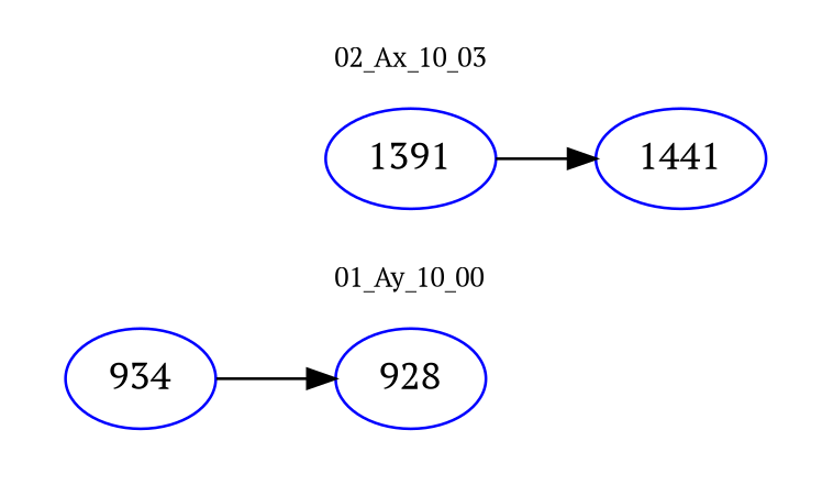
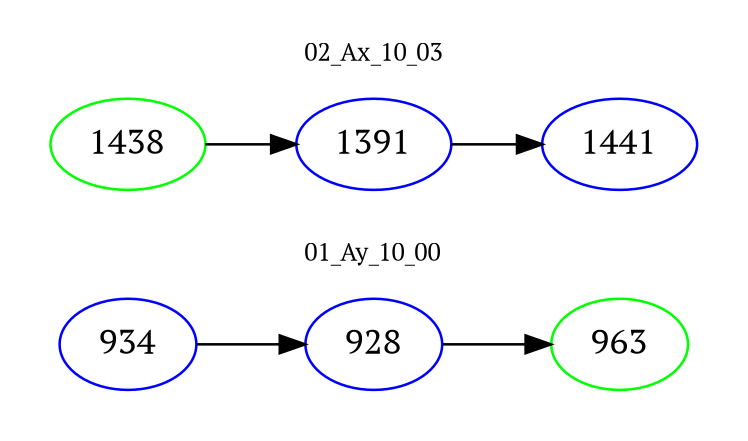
  digraph {
    fontname="PT Serif"
    rankdir=LR
    node [color=blue fontname="PT Serif"]
    edge [color=black fontname="PT Serif"]
    n1 [label=934]
    n2 [label=928]
+   n3 [color=green label=963]
+   n4 [color=green label=1438]
    n5 [label=1391]
    n6 [label=1441]
    subgraph cluster_1 {
      color=white
      fontsize=10
      label="01_Ay_10_00"
      n1
      n2
+     n3
    }
    subgraph cluster_2 {
      color=white
      fontsize=10
      label="02_Ax_10_03"
+     n4
      n5
      n6
    }
    n1 -> n2
+   n2 -> n3
+   n4 -> n5
    n5 -> n6
  }
